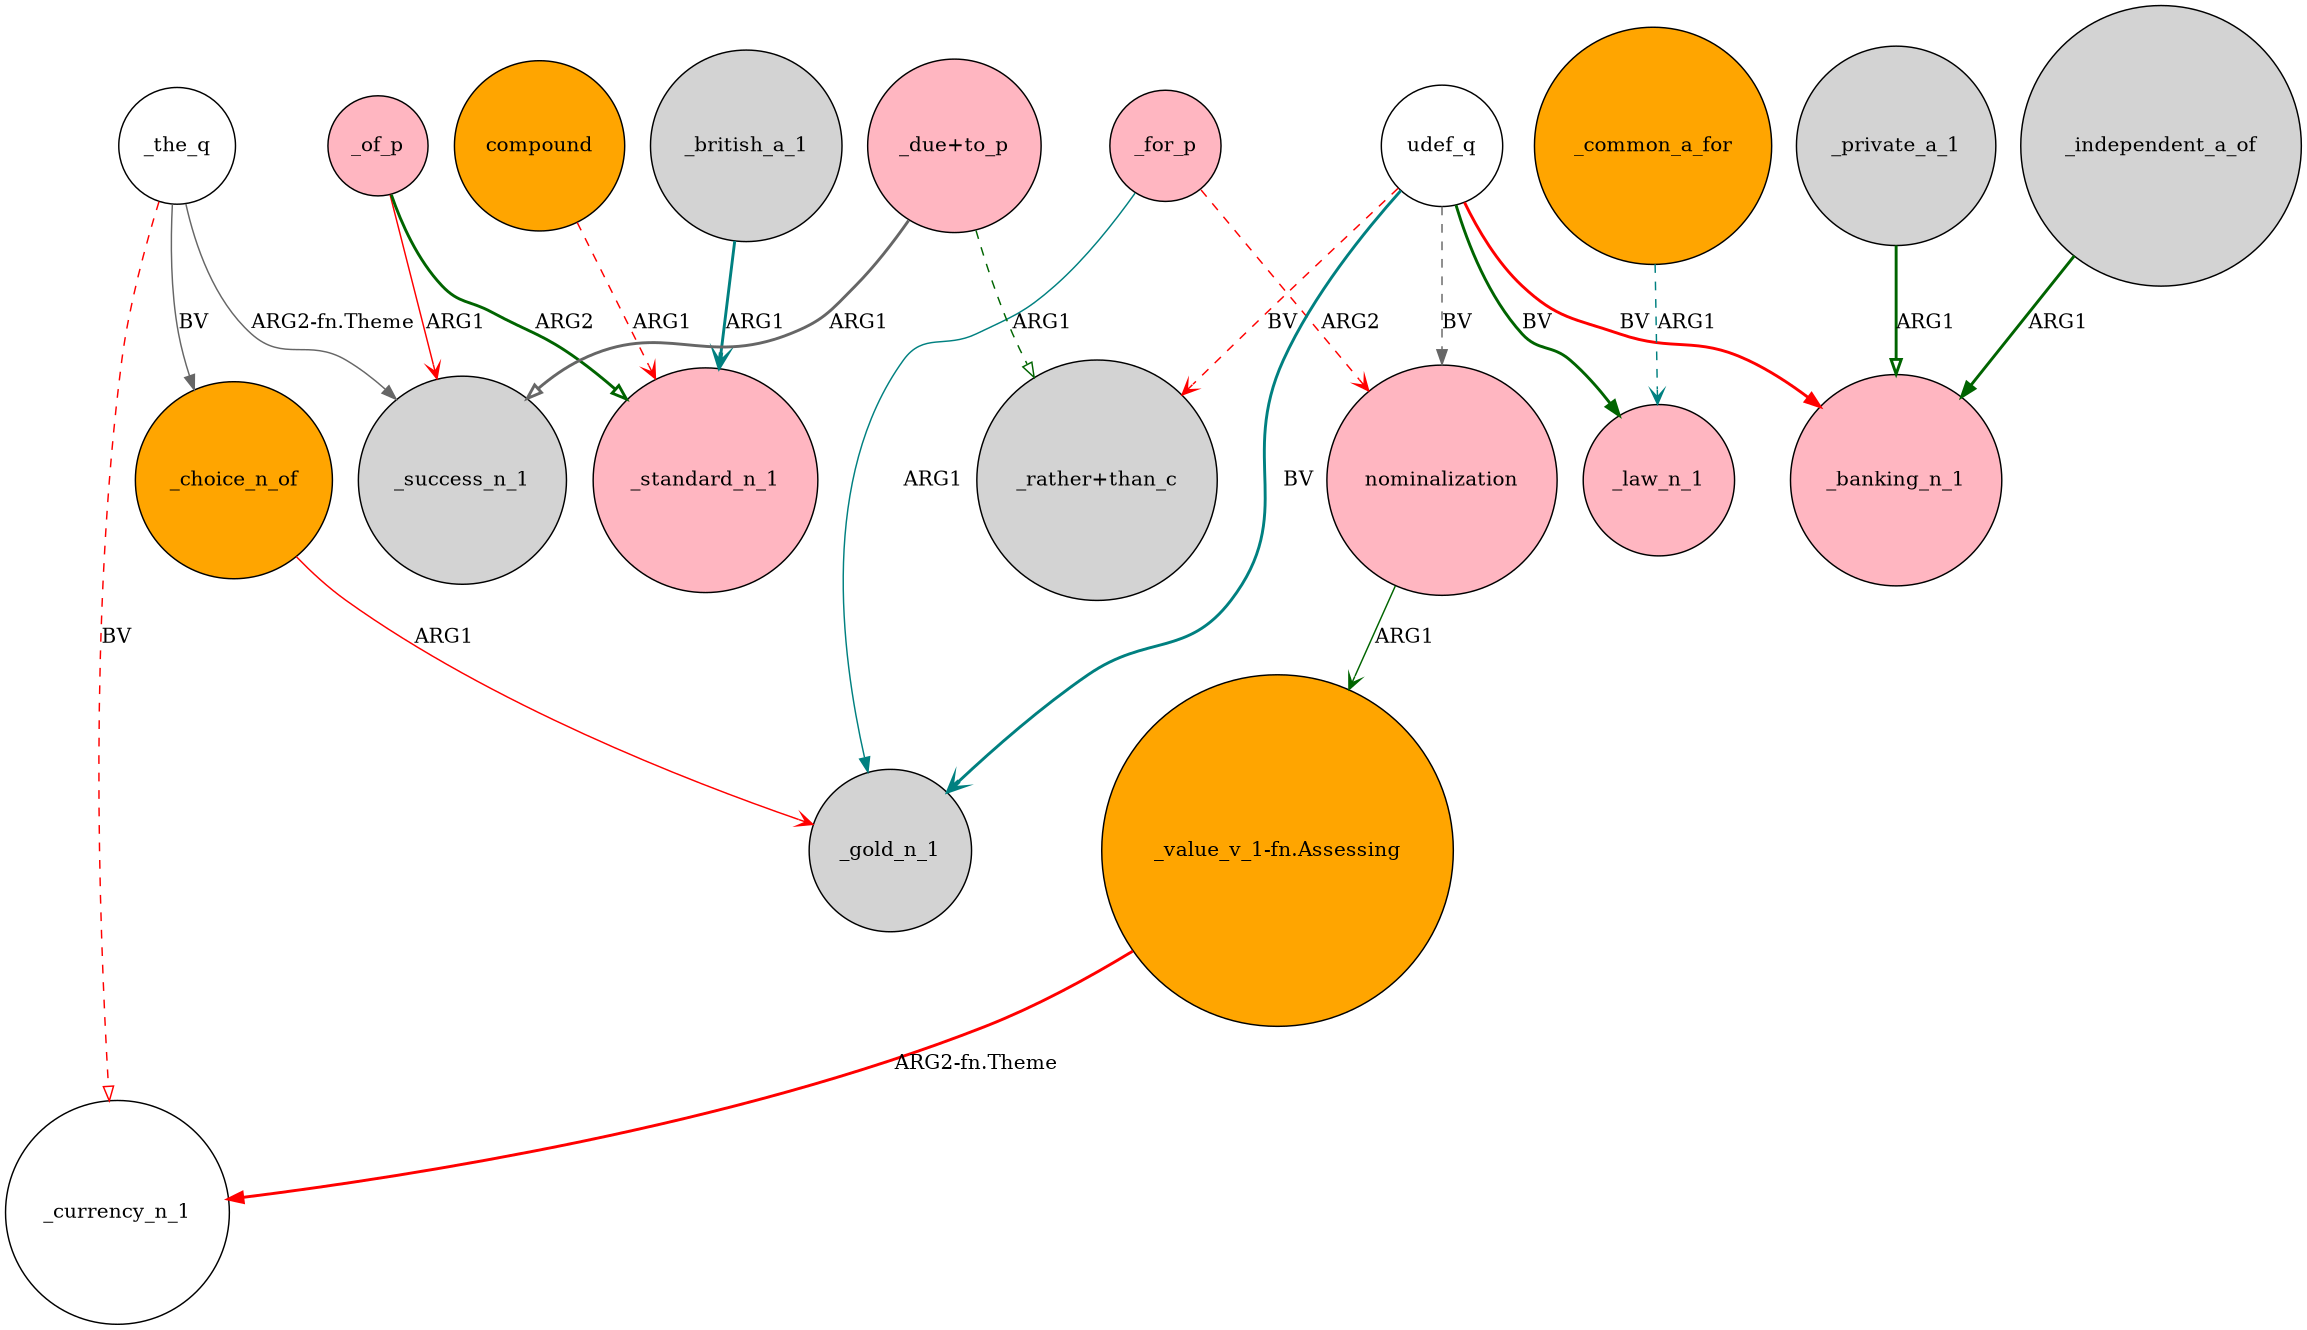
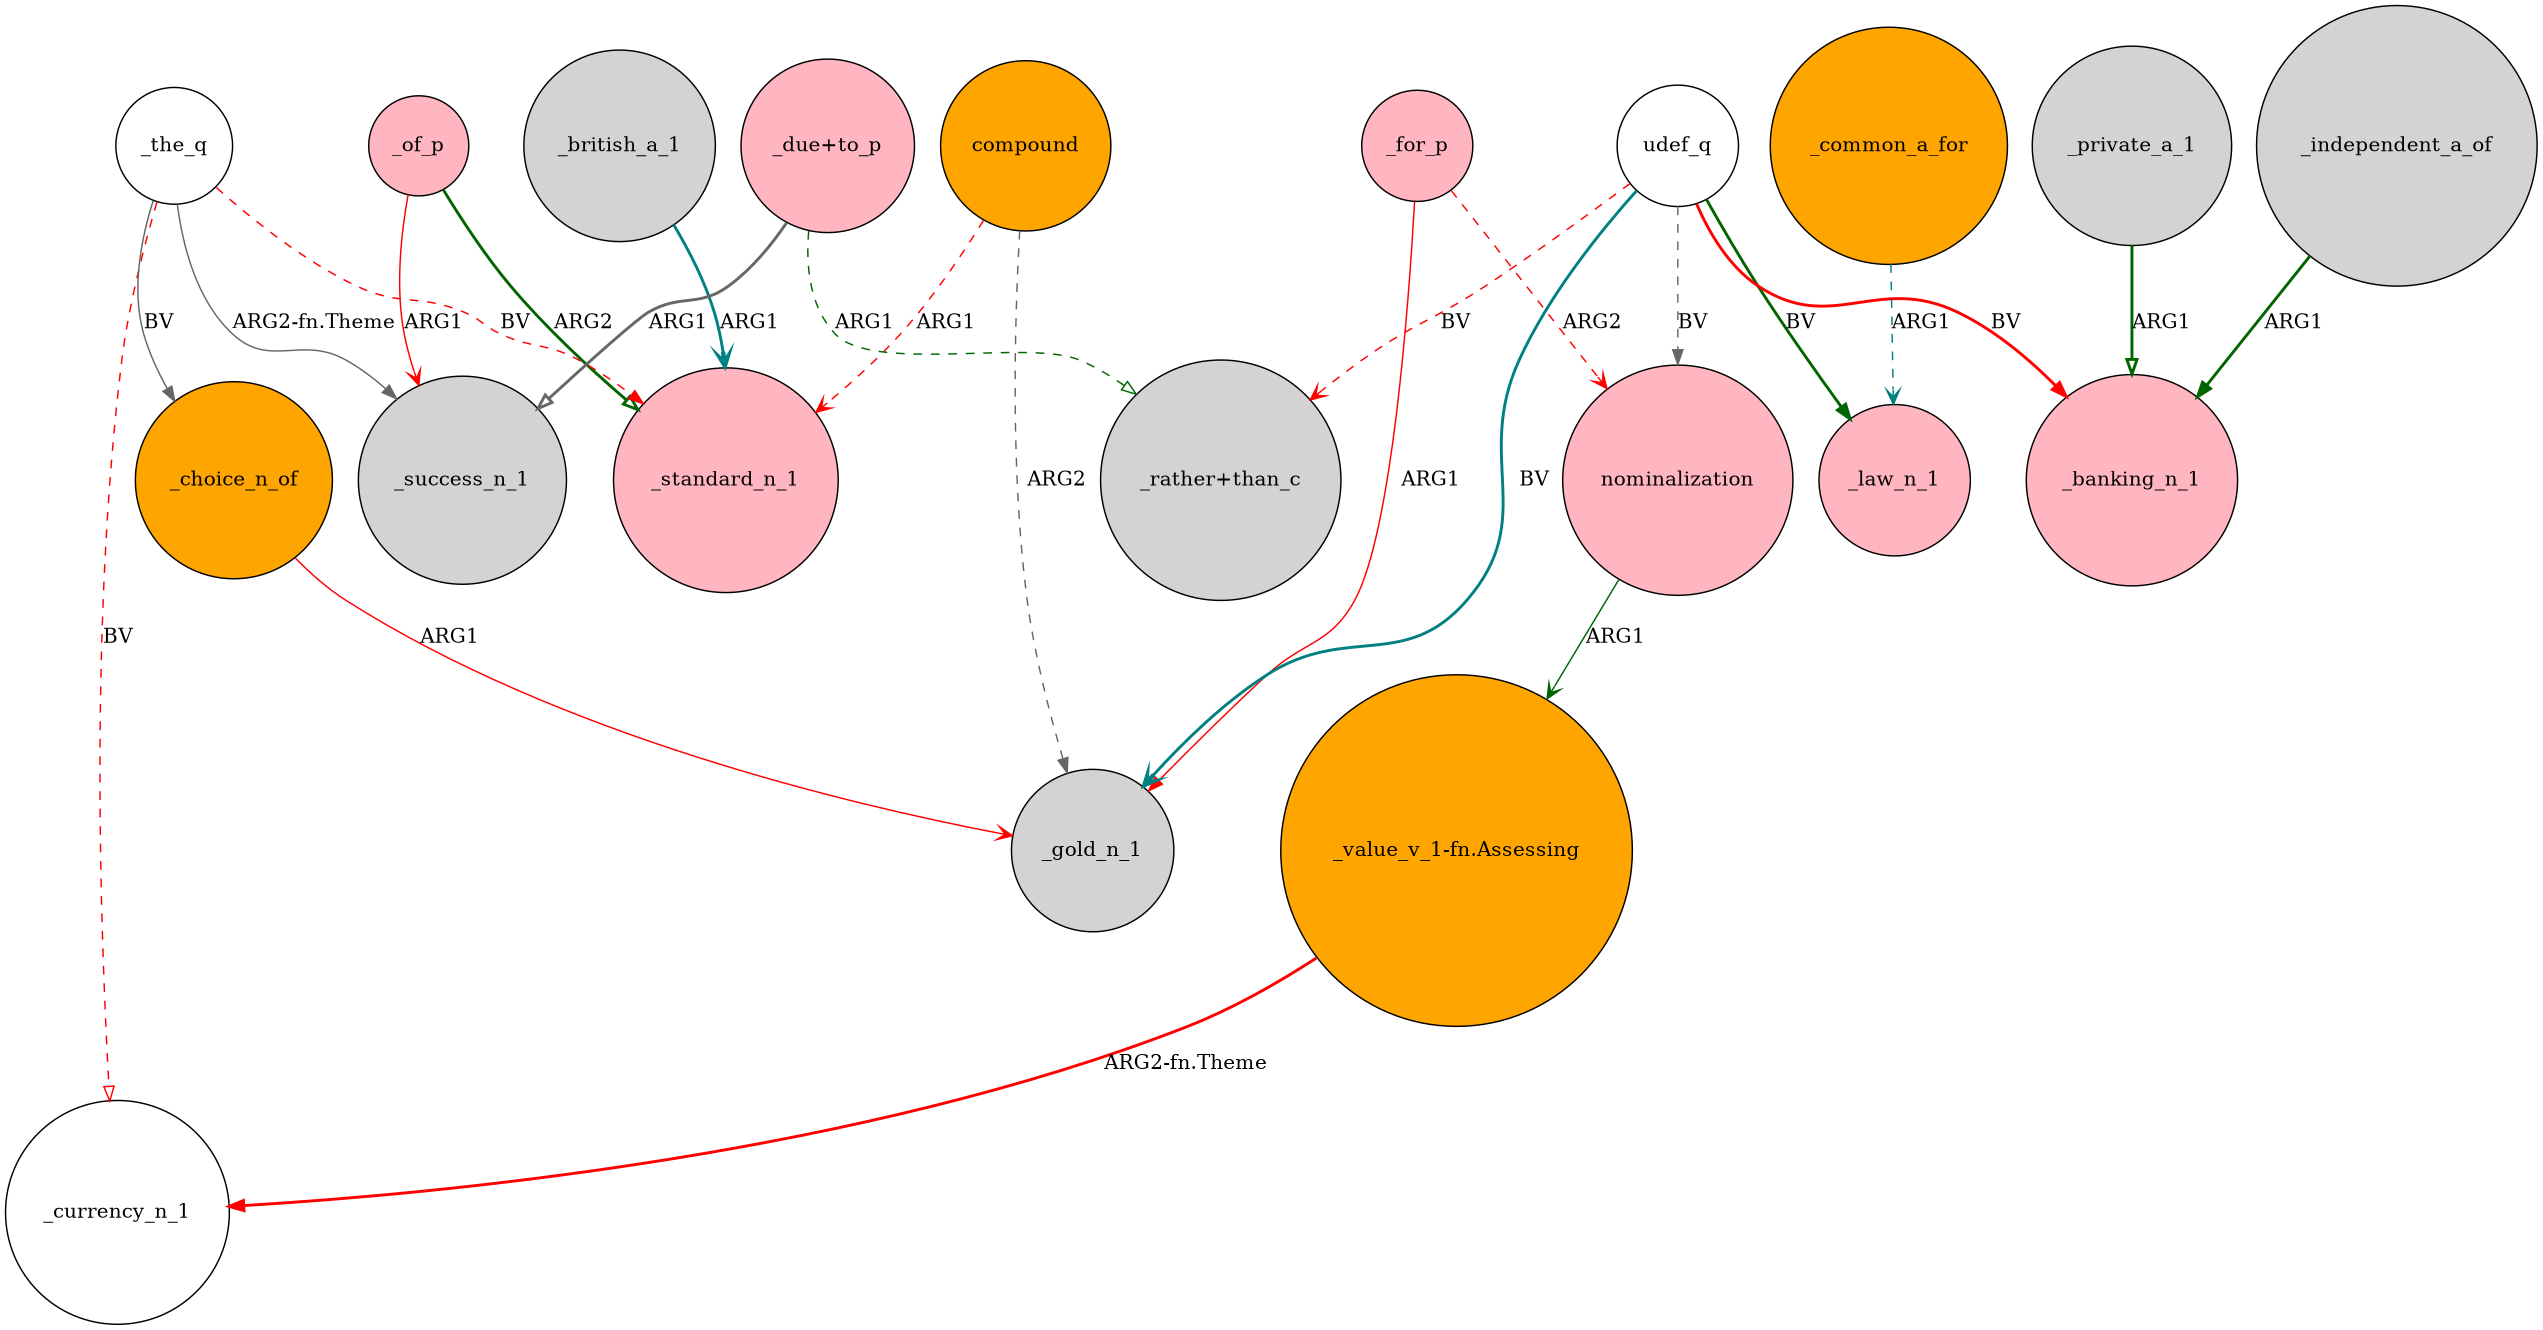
  digraph {
    node [fillcolor=lightpink shape=circle style=filled]
    edge [arrowhead=normal color=red style=bold]
    _success_n_1 [fillcolor=lightgrey]
    _of_p
    _standard_n_1
    _the_q [fillcolor=white]
    _currency_n_1 [fillcolor=white]
    _choice_n_of [fillcolor=orange]
    _gold_n_1 [fillcolor=lightgrey]
    "_value_v_1-fn.Assessing" [fillcolor=orange]
    _for_p
    nominalization
    compound [fillcolor=orange]
    udef_q [fillcolor=white]
    _law_n_1
    "_rather+than_c" [fillcolor=lightgrey]
    _banking_n_1
    _common_a_for [fillcolor=orange]
    _british_a_1 [fillcolor=lightgrey]
    "_due+to_p"
    _private_a_1 [fillcolor=lightgrey]
    _independent_a_of [fillcolor=lightgrey]
    _of_p -> _success_n_1 [arrowhead=vee label=ARG1 style=solid]
    _of_p -> _standard_n_1 [arrowhead=onormal color=darkgreen label=ARG2]
    _the_q -> _success_n_1 [color=gray40 label="ARG2-fn.Theme" style=solid]
+   _the_q -> _standard_n_1 [label=BV style=dashed]
    _the_q -> _currency_n_1 [arrowhead=onormal label=BV style=dashed]
    _the_q -> _choice_n_of [color=gray40 label=BV style=solid]
    _choice_n_of -> _gold_n_1 [arrowhead=vee label=ARG1 style=solid]
    "_value_v_1-fn.Assessing" -> _currency_n_1 [label="ARG2-fn.Theme"]
-   _for_p -> _gold_n_1 [color=teal label=ARG1 style=solid]
+   _for_p -> _gold_n_1 [label=ARG1 style=solid]
    _for_p -> nominalization [arrowhead=vee label=ARG2 style=dashed]
    nominalization -> "_value_v_1-fn.Assessing" [arrowhead=vee color=darkgreen label=ARG1 style=solid]
    compound -> _standard_n_1 [arrowhead=vee label=ARG1 style=dashed]
+   compound -> _gold_n_1 [color=gray40 label=ARG2 style=dashed]
    udef_q -> _gold_n_1 [arrowhead=vee color=teal label=BV]
    udef_q -> nominalization [color=gray40 label=BV style=dashed]
    udef_q -> _law_n_1 [color=darkgreen label=BV]
    udef_q -> "_rather+than_c" [arrowhead=vee label=BV style=dashed]
    udef_q -> _banking_n_1 [label=BV]
    _common_a_for -> _law_n_1 [arrowhead=vee color=teal label=ARG1 style=dashed]
    _british_a_1 -> _standard_n_1 [arrowhead=vee color=teal label=ARG1]
    "_due+to_p" -> _success_n_1 [arrowhead=onormal color=gray40 label=ARG1]
    "_due+to_p" -> "_rather+than_c" [arrowhead=onormal color=darkgreen label=ARG1 style=dashed]
    _private_a_1 -> _banking_n_1 [arrowhead=onormal color=darkgreen label=ARG1]
    _independent_a_of -> _banking_n_1 [color=darkgreen label=ARG1]
  }
